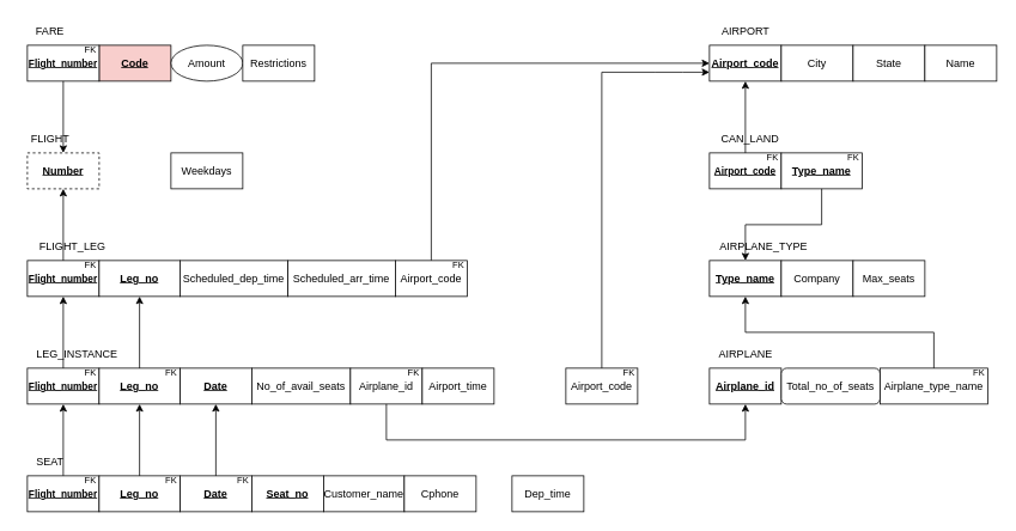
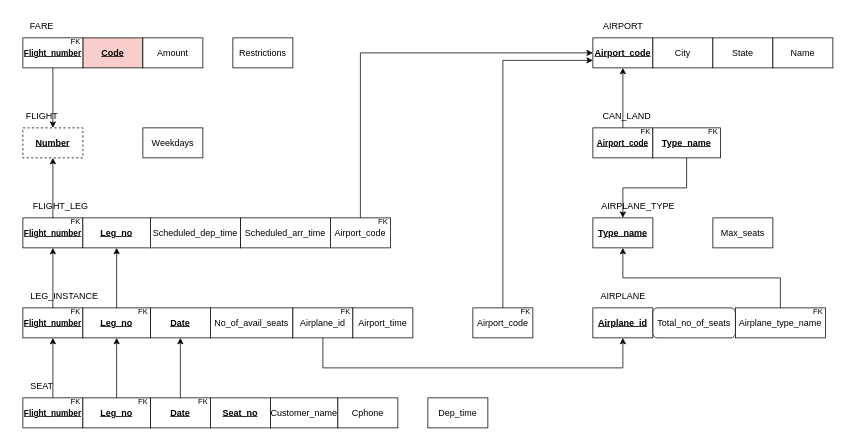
  <mxCell id="0" />
  <mxCell id="1" parent="0" />
  <mxCell id="2" value="" style="endArrow=classic;html=1;rounded=0;" parent="1" source="22" target="18" edge="1"><mxGeometry width="50" height="50" relative="1" as="geometry"><mxPoint x="260" y="260" as="sourcePoint" /><mxPoint x="210" y="310" as="targetPoint" /></mxGeometry></mxCell>
  <mxCell id="3" value="&lt;b&gt;&lt;u&gt;Number&lt;/u&gt;&lt;/b&gt;" style="rounded=0;whiteSpace=wrap;html=1;dashed=1;" parent="1" vertex="1"><mxGeometry x="30" y="170" width="80" height="40" as="geometry" /></mxCell>
  <mxCell id="4" value="FLIGHT" style="text;html=1;align=center;verticalAlign=middle;resizable=0;points=[];autosize=1;strokeColor=none;fillColor=none;" parent="1" vertex="1"><mxGeometry x="20" y="140" width="70" height="30" as="geometry" /></mxCell>
  <mxCell id="5" value="Weekdays" style="rounded=0;whiteSpace=wrap;html=1;" parent="1" vertex="1"><mxGeometry x="190" y="170" width="80" height="40" as="geometry" /></mxCell>
  <mxCell id="6" value="Scheduled_arr_time" style="rounded=0;whiteSpace=wrap;html=1;" parent="1" vertex="1"><mxGeometry x="320" y="290" width="120" height="40" as="geometry" /></mxCell>
  <mxCell id="7" value="&lt;b&gt;&lt;u&gt;&lt;font style=&quot;font-size: 11px;&quot;&gt;Flight_number&lt;/font&gt;&lt;/u&gt;&lt;/b&gt;" style="rounded=0;whiteSpace=wrap;html=1;" parent="1" vertex="1"><mxGeometry x="30" y="290" width="80" height="40" as="geometry" /></mxCell>
  <mxCell id="8" value="FLIGHT_LEG" style="text;html=1;align=center;verticalAlign=middle;resizable=0;points=[];autosize=1;strokeColor=none;fillColor=none;" parent="1" vertex="1"><mxGeometry x="30" y="260" width="100" height="30" as="geometry" /></mxCell>
  <mxCell id="9" value="&lt;b&gt;&lt;u&gt;Leg_no&lt;/u&gt;&lt;/b&gt;" style="rounded=0;whiteSpace=wrap;html=1;" parent="1" vertex="1"><mxGeometry x="110" y="290" width="90" height="40" as="geometry" /></mxCell>
  <mxCell id="10" value="LEG_INSTANCE" style="text;html=1;align=center;verticalAlign=middle;resizable=0;points=[];autosize=1;strokeColor=none;fillColor=none;" parent="1" vertex="1"><mxGeometry x="30" y="380" width="110" height="30" as="geometry" /></mxCell>
  <mxCell id="11" value="&lt;b&gt;&lt;u&gt;Date&lt;/u&gt;&lt;/b&gt;" style="rounded=0;whiteSpace=wrap;html=1;" parent="1" vertex="1"><mxGeometry x="200" y="410" width="80" height="40" as="geometry" /></mxCell>
  <mxCell id="12" value="SEAT" style="text;html=1;align=center;verticalAlign=middle;resizable=0;points=[];autosize=1;strokeColor=none;fillColor=none;" parent="1" vertex="1"><mxGeometry x="30" y="500" width="50" height="30" as="geometry" /></mxCell>
  <mxCell id="13" value="No_of_avail_seats" style="rounded=0;whiteSpace=wrap;html=1;" parent="1" vertex="1"><mxGeometry x="280" y="410" width="110" height="40" as="geometry" /></mxCell>
  <mxCell id="14" value="" style="endArrow=classic;html=1;rounded=0;" parent="1" edge="1" target="34" source="70"><mxGeometry width="50" height="50" relative="1" as="geometry"><mxPoint x="510" y="220" as="sourcePoint" /><mxPoint x="560" y="170" as="targetPoint" /><Array as="points"><mxPoint x="480" y="70" /></Array></mxGeometry></mxCell>
  <mxCell id="15" value="FARE" style="text;html=1;align=center;verticalAlign=middle;resizable=0;points=[];autosize=1;strokeColor=none;fillColor=none;" parent="1" vertex="1"><mxGeometry x="30" y="20" width="50" height="30" as="geometry" /></mxCell>
  <mxCell id="16" value="&lt;b&gt;&lt;u&gt;Code&lt;/u&gt;&lt;/b&gt;" style="rounded=0;whiteSpace=wrap;html=1;fillColor=#f8cecc;" parent="1" vertex="1"><mxGeometry x="110" y="50" width="80" height="40" as="geometry" /></mxCell>
- <mxCell id="17" value="Amount" style="ellipse;whiteSpace=wrap;html=1;" parent="1" vertex="1"><mxGeometry x="190" y="50" width="80" height="40" as="geometry" /></mxCell>
+ <mxCell id="17" value="Amount" style="rounded=0;whiteSpace=wrap;html=1;" parent="1" vertex="1"><mxGeometry x="190" y="50" width="80" height="40" as="geometry" /></mxCell>
  <mxCell id="18" value="&lt;b&gt;&lt;u&gt;&lt;font style=&quot;font-size: 11px;&quot;&gt;Flight_number&lt;/font&gt;&lt;/u&gt;&lt;/b&gt;" style="rounded=0;whiteSpace=wrap;html=1;" parent="1" vertex="1"><mxGeometry x="30" y="410" width="80" height="40" as="geometry" /></mxCell>
  <mxCell id="19" value="&lt;b&gt;&lt;u&gt;Leg_no&lt;/u&gt;&lt;/b&gt;" style="rounded=0;whiteSpace=wrap;html=1;" parent="1" vertex="1"><mxGeometry x="110" y="410" width="90" height="40" as="geometry" /></mxCell>
  <mxCell id="20" value="&lt;b&gt;&lt;u&gt;Date&lt;/u&gt;&lt;/b&gt;" style="rounded=0;whiteSpace=wrap;html=1;" parent="1" vertex="1"><mxGeometry x="200" y="530" width="80" height="40" as="geometry" /></mxCell>
  <mxCell id="21" value="&lt;b&gt;&lt;u&gt;Seat_no&lt;/u&gt;&lt;/b&gt;" style="rounded=0;whiteSpace=wrap;html=1;" parent="1" vertex="1"><mxGeometry x="280" y="530" width="80" height="40" as="geometry" /></mxCell>
  <mxCell id="22" value="&lt;b&gt;&lt;u&gt;&lt;font style=&quot;font-size: 11px;&quot;&gt;Flight_number&lt;/font&gt;&lt;/u&gt;&lt;/b&gt;" style="rounded=0;whiteSpace=wrap;html=1;" parent="1" vertex="1"><mxGeometry x="30" y="530" width="80" height="40" as="geometry" /></mxCell>
  <mxCell id="23" value="&lt;b&gt;&lt;u&gt;Leg_no&lt;/u&gt;&lt;/b&gt;" style="rounded=0;whiteSpace=wrap;html=1;" parent="1" vertex="1"><mxGeometry x="110" y="530" width="90" height="40" as="geometry" /></mxCell>
  <mxCell id="24" value="Customer_name" style="rounded=0;whiteSpace=wrap;html=1;" parent="1" vertex="1"><mxGeometry x="360" y="530" width="90" height="40" as="geometry" /></mxCell>
  <mxCell id="25" value="Cphone" style="rounded=0;whiteSpace=wrap;html=1;" parent="1" vertex="1"><mxGeometry x="450" y="530" width="80" height="40" as="geometry" /></mxCell>
  <mxCell id="26" value="&lt;b&gt;&lt;u&gt;&lt;font style=&quot;font-size: 11px;&quot;&gt;Flight_number&lt;/font&gt;&lt;/u&gt;&lt;/b&gt;" style="rounded=0;whiteSpace=wrap;html=1;" parent="1" vertex="1"><mxGeometry x="30" y="50" width="80" height="40" as="geometry" /></mxCell>
- <mxCell id="27" value="Restrictions" style="rounded=0;whiteSpace=wrap;html=1;" parent="1" vertex="1"><mxGeometry x="270" y="50" width="80" height="40" as="geometry" /></mxCell>
+ <mxCell id="27" value="Restrictions" style="rounded=0;whiteSpace=wrap;html=1;" parent="1" vertex="1"><mxGeometry x="310" y="50" width="80" height="40" as="geometry" /></mxCell>
  <mxCell id="28" value="" style="endArrow=classic;html=1;rounded=0;" parent="1" source="26" target="3" edge="1"><mxGeometry width="50" height="50" relative="1" as="geometry"><mxPoint x="125" y="160" as="sourcePoint" /><mxPoint x="175" y="110" as="targetPoint" /><Array as="points" /></mxGeometry></mxCell>
  <mxCell id="29" value="" style="endArrow=classic;html=1;rounded=0;" parent="1" source="7" target="3" edge="1"><mxGeometry width="50" height="50" relative="1" as="geometry"><mxPoint x="170" y="270" as="sourcePoint" /><mxPoint x="220" y="220" as="targetPoint" /></mxGeometry></mxCell>
  <mxCell id="30" value="" style="endArrow=classic;html=1;rounded=0;" parent="1" source="19" target="9" edge="1"><mxGeometry width="50" height="50" relative="1" as="geometry"><mxPoint x="170" y="380" as="sourcePoint" /><mxPoint x="220" y="330" as="targetPoint" /></mxGeometry></mxCell>
  <mxCell id="31" value="" style="endArrow=classic;html=1;rounded=0;" parent="1" source="23" target="19" edge="1"><mxGeometry width="50" height="50" relative="1" as="geometry"><mxPoint x="170" y="520" as="sourcePoint" /><mxPoint x="220" y="470" as="targetPoint" /></mxGeometry></mxCell>
  <mxCell id="32" value="" style="endArrow=classic;html=1;rounded=0;" parent="1" source="18" target="7" edge="1"><mxGeometry width="50" height="50" relative="1" as="geometry"><mxPoint x="200" y="300" as="sourcePoint" /><mxPoint x="250" y="250" as="targetPoint" /></mxGeometry></mxCell>
  <mxCell id="33" value="" style="endArrow=classic;html=1;rounded=0;" parent="1" source="20" target="11" edge="1"><mxGeometry width="50" height="50" relative="1" as="geometry"><mxPoint x="220" y="320" as="sourcePoint" /><mxPoint x="270" y="270" as="targetPoint" /></mxGeometry></mxCell>
  <mxCell id="34" value="&lt;b&gt;&lt;u&gt;Airport_code&lt;/u&gt;&lt;/b&gt;" style="rounded=0;whiteSpace=wrap;html=1;" parent="1" vertex="1"><mxGeometry x="790" y="50" width="80" height="40" as="geometry" /></mxCell>
  <mxCell id="35" value="AIRPORT" style="text;html=1;align=center;verticalAlign=middle;resizable=0;points=[];autosize=1;strokeColor=none;fillColor=none;" parent="1" vertex="1"><mxGeometry x="790" y="20" width="80" height="30" as="geometry" /></mxCell>
  <mxCell id="36" value="City" style="rounded=0;whiteSpace=wrap;html=1;" parent="1" vertex="1"><mxGeometry x="870" y="50" width="80" height="40" as="geometry" /></mxCell>
  <mxCell id="37" value="State" style="rounded=0;whiteSpace=wrap;html=1;" parent="1" vertex="1"><mxGeometry x="950" y="50" width="80" height="40" as="geometry" /></mxCell>
  <mxCell id="38" value="Name" style="rounded=0;whiteSpace=wrap;html=1;" parent="1" vertex="1"><mxGeometry x="1030" y="50" width="80" height="40" as="geometry" /></mxCell>
  <mxCell id="39" value="&lt;b&gt;&lt;u&gt;Type_name&lt;/u&gt;&lt;/b&gt;" style="rounded=0;whiteSpace=wrap;html=1;" parent="1" vertex="1"><mxGeometry x="790" y="290" width="80" height="40" as="geometry" /></mxCell>
  <mxCell id="40" value="AIRPLANE_TYPE" style="text;html=1;align=center;verticalAlign=middle;resizable=0;points=[];autosize=1;strokeColor=none;fillColor=none;" parent="1" vertex="1"><mxGeometry x="790" y="260" width="120" height="30" as="geometry" /></mxCell>
- <mxCell id="41" value="Company" style="rounded=0;whiteSpace=wrap;html=1;" parent="1" vertex="1"><mxGeometry x="870" y="290" width="80" height="40" as="geometry" /></mxCell>
  <mxCell id="42" value="Max_seats" style="rounded=0;whiteSpace=wrap;html=1;" parent="1" vertex="1"><mxGeometry x="950" y="290" width="80" height="40" as="geometry" /></mxCell>
  <mxCell id="43" value="&lt;b&gt;&lt;u&gt;Airplane_id&lt;/u&gt;&lt;/b&gt;" style="rounded=0;whiteSpace=wrap;html=1;" parent="1" vertex="1"><mxGeometry x="790" y="410" width="80" height="40" as="geometry" /></mxCell>
  <mxCell id="44" value="AIRPLANE" style="text;html=1;align=center;verticalAlign=middle;resizable=0;points=[];autosize=1;strokeColor=none;fillColor=none;" parent="1" vertex="1"><mxGeometry x="790" y="380" width="80" height="30" as="geometry" /></mxCell>
  <mxCell id="45" value="Total_no_of_seats" style="whiteSpace=wrap;html=1;rounded=1;" parent="1" vertex="1"><mxGeometry x="870" y="410" width="110" height="40" as="geometry" /></mxCell>
  <mxCell id="46" value="Airplane_type_name" style="rounded=0;whiteSpace=wrap;html=1;" parent="1" vertex="1"><mxGeometry x="980" y="410" width="120" height="40" as="geometry" /></mxCell>
  <mxCell id="47" value="&lt;b&gt;&lt;u&gt;&lt;font style=&quot;font-size: 11px;&quot;&gt;Airport_code&lt;/font&gt;&lt;/u&gt;&lt;/b&gt;" style="rounded=0;whiteSpace=wrap;html=1;" vertex="1" parent="1"><mxGeometry x="790" y="170" width="80" height="40" as="geometry" /></mxCell>
  <mxCell id="48" value="CAN_LAND" style="text;html=1;align=center;verticalAlign=middle;resizable=0;points=[];autosize=1;strokeColor=none;fillColor=none;" vertex="1" parent="1"><mxGeometry x="790" y="140" width="90" height="30" as="geometry" /></mxCell>
  <mxCell id="49" value="&lt;b&gt;&lt;u&gt;Type_name&lt;/u&gt;&lt;/b&gt;" style="rounded=0;whiteSpace=wrap;html=1;" vertex="1" parent="1"><mxGeometry x="870" y="170" width="90" height="40" as="geometry" /></mxCell>
  <mxCell id="50" value="" style="endArrow=classic;html=1;rounded=0;" edge="1" parent="1" source="47" target="34"><mxGeometry width="50" height="50" relative="1" as="geometry"><mxPoint x="790" y="150" as="sourcePoint" /><mxPoint x="840" y="100" as="targetPoint" /></mxGeometry></mxCell>
  <mxCell id="51" value="" style="endArrow=classic;html=1;rounded=0;" edge="1" parent="1" source="49" target="39"><mxGeometry width="50" height="50" relative="1" as="geometry"><mxPoint x="810" y="260" as="sourcePoint" /><mxPoint x="860" y="210" as="targetPoint" /><Array as="points"><mxPoint x="915" y="250" /><mxPoint x="830" y="250" /></Array></mxGeometry></mxCell>
  <mxCell id="52" value="" style="endArrow=classic;html=1;rounded=0;" edge="1" parent="1" source="46" target="39"><mxGeometry width="50" height="50" relative="1" as="geometry"><mxPoint x="930" y="340" as="sourcePoint" /><mxPoint x="880" y="390" as="targetPoint" /><Array as="points"><mxPoint x="1040" y="370" /><mxPoint x="830" y="370" /></Array></mxGeometry></mxCell>
  <mxCell id="53" value="&lt;font style=&quot;font-size: 10px;&quot;&gt;FK&lt;/font&gt;" style="text;html=1;align=center;verticalAlign=middle;resizable=0;points=[];autosize=1;strokeColor=none;fillColor=none;" vertex="1" parent="1"><mxGeometry x="840" y="160" width="40" height="30" as="geometry" /></mxCell>
  <mxCell id="54" value="&lt;font style=&quot;font-size: 10px;&quot;&gt;FK&lt;/font&gt;" style="text;html=1;align=center;verticalAlign=middle;resizable=0;points=[];autosize=1;strokeColor=none;fillColor=none;" vertex="1" parent="1"><mxGeometry x="930" y="160" width="40" height="30" as="geometry" /></mxCell>
  <mxCell id="55" value="&lt;font style=&quot;font-size: 10px;&quot;&gt;FK&lt;/font&gt;" style="text;html=1;align=center;verticalAlign=middle;resizable=0;points=[];autosize=1;strokeColor=none;fillColor=none;" vertex="1" parent="1"><mxGeometry x="1070" y="400" width="40" height="30" as="geometry" /></mxCell>
  <mxCell id="56" value="Airplane_id" style="rounded=0;whiteSpace=wrap;html=1;" vertex="1" parent="1"><mxGeometry x="390" y="410" width="80" height="40" as="geometry" /></mxCell>
  <mxCell id="57" value="" style="endArrow=classic;html=1;rounded=0;" edge="1" parent="1" source="56" target="43"><mxGeometry width="50" height="50" relative="1" as="geometry"><mxPoint x="530" y="460" as="sourcePoint" /><mxPoint x="580" y="410" as="targetPoint" /><Array as="points"><mxPoint x="430" y="490" /><mxPoint x="830" y="490" /></Array></mxGeometry></mxCell>
  <mxCell id="58" value="&lt;font style=&quot;font-size: 10px;&quot;&gt;FK&lt;/font&gt;" style="text;html=1;align=center;verticalAlign=middle;resizable=0;points=[];autosize=1;strokeColor=none;fillColor=none;" vertex="1" parent="1"><mxGeometry x="440" y="400" width="40" height="30" as="geometry" /></mxCell>
  <mxCell id="59" value="Dep_time" style="rounded=0;whiteSpace=wrap;html=1;" vertex="1" parent="1"><mxGeometry x="570" y="530" width="80" height="40" as="geometry" /></mxCell>
  <mxCell id="60" value="Airport_code" style="rounded=0;whiteSpace=wrap;html=1;" vertex="1" parent="1"><mxGeometry x="630" y="410" width="80" height="40" as="geometry" /></mxCell>
  <mxCell id="61" value="" style="endArrow=classic;html=1;rounded=0;entryX=0;entryY=0.75;entryDx=0;entryDy=0;" edge="1" parent="1" source="60" target="34"><mxGeometry width="50" height="50" relative="1" as="geometry"><mxPoint x="670" y="420" as="sourcePoint" /><mxPoint x="750" y="10" as="targetPoint" /><Array as="points"><mxPoint x="670" y="80" /><mxPoint x="730" y="80" /><mxPoint x="760" y="80" /></Array></mxGeometry></mxCell>
  <mxCell id="62" value="Airport_time" style="rounded=0;whiteSpace=wrap;html=1;" vertex="1" parent="1"><mxGeometry x="470" y="410" width="80" height="40" as="geometry" /></mxCell>
  <mxCell id="63" value="&lt;font style=&quot;font-size: 10px;&quot;&gt;FK&lt;/font&gt;" style="text;html=1;align=center;verticalAlign=middle;resizable=0;points=[];autosize=1;strokeColor=none;fillColor=none;" vertex="1" parent="1"><mxGeometry x="680" y="400" width="40" height="30" as="geometry" /></mxCell>
  <mxCell id="64" value="&lt;font style=&quot;font-size: 10px;&quot;&gt;FK&lt;/font&gt;" style="text;html=1;align=center;verticalAlign=middle;resizable=0;points=[];autosize=1;strokeColor=none;fillColor=none;" vertex="1" parent="1"><mxGeometry x="170" y="520" width="40" height="30" as="geometry" /></mxCell>
  <mxCell id="65" value="&lt;font style=&quot;font-size: 10px;&quot;&gt;FK&lt;/font&gt;" style="text;html=1;align=center;verticalAlign=middle;resizable=0;points=[];autosize=1;strokeColor=none;fillColor=none;" vertex="1" parent="1"><mxGeometry x="170" y="400" width="40" height="30" as="geometry" /></mxCell>
  <mxCell id="66" value="&lt;font style=&quot;font-size: 10px;&quot;&gt;FK&lt;/font&gt;" style="text;html=1;align=center;verticalAlign=middle;resizable=0;points=[];autosize=1;strokeColor=none;fillColor=none;" vertex="1" parent="1"><mxGeometry x="80" y="520" width="40" height="30" as="geometry" /></mxCell>
  <mxCell id="67" value="&lt;font style=&quot;font-size: 10px;&quot;&gt;FK&lt;/font&gt;" style="text;html=1;align=center;verticalAlign=middle;resizable=0;points=[];autosize=1;strokeColor=none;fillColor=none;" vertex="1" parent="1"><mxGeometry x="80" y="400" width="40" height="30" as="geometry" /></mxCell>
  <mxCell id="68" value="&lt;font style=&quot;font-size: 10px;&quot;&gt;FK&lt;/font&gt;" style="text;html=1;align=center;verticalAlign=middle;resizable=0;points=[];autosize=1;strokeColor=none;fillColor=none;" vertex="1" parent="1"><mxGeometry x="80" y="280" width="40" height="30" as="geometry" /></mxCell>
  <mxCell id="69" value="&lt;font style=&quot;font-size: 10px;&quot;&gt;FK&lt;/font&gt;" style="text;html=1;align=center;verticalAlign=middle;resizable=0;points=[];autosize=1;strokeColor=none;fillColor=none;" vertex="1" parent="1"><mxGeometry x="250" y="520" width="40" height="30" as="geometry" /></mxCell>
  <mxCell id="70" value="Airport_code" style="rounded=0;whiteSpace=wrap;html=1;" vertex="1" parent="1"><mxGeometry x="440" y="290" width="80" height="40" as="geometry" /></mxCell>
  <mxCell id="71" value="&lt;font style=&quot;font-size: 10px;&quot;&gt;FK&lt;/font&gt;" style="text;html=1;align=center;verticalAlign=middle;resizable=0;points=[];autosize=1;strokeColor=none;fillColor=none;" vertex="1" parent="1"><mxGeometry x="80" y="40" width="40" height="30" as="geometry" /></mxCell>
  <mxCell id="72" value="Scheduled_dep_time" style="rounded=0;whiteSpace=wrap;html=1;" vertex="1" parent="1"><mxGeometry x="200" y="290" width="120" height="40" as="geometry" /></mxCell>
  <mxCell id="73" value="&lt;font style=&quot;font-size: 10px;&quot;&gt;FK&lt;/font&gt;" style="text;html=1;align=center;verticalAlign=middle;resizable=0;points=[];autosize=1;strokeColor=none;fillColor=none;" vertex="1" parent="1"><mxGeometry x="490" y="280" width="40" height="30" as="geometry" /></mxCell>
